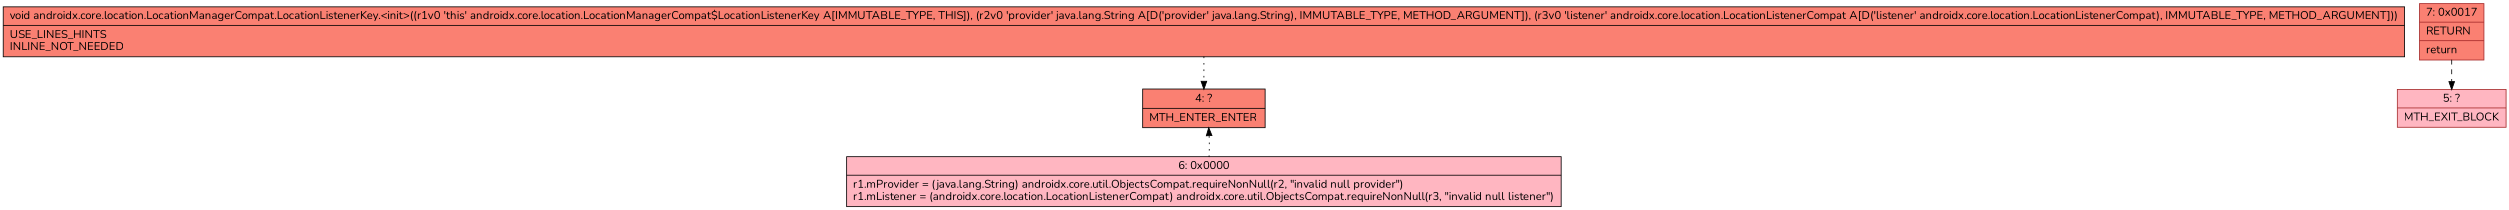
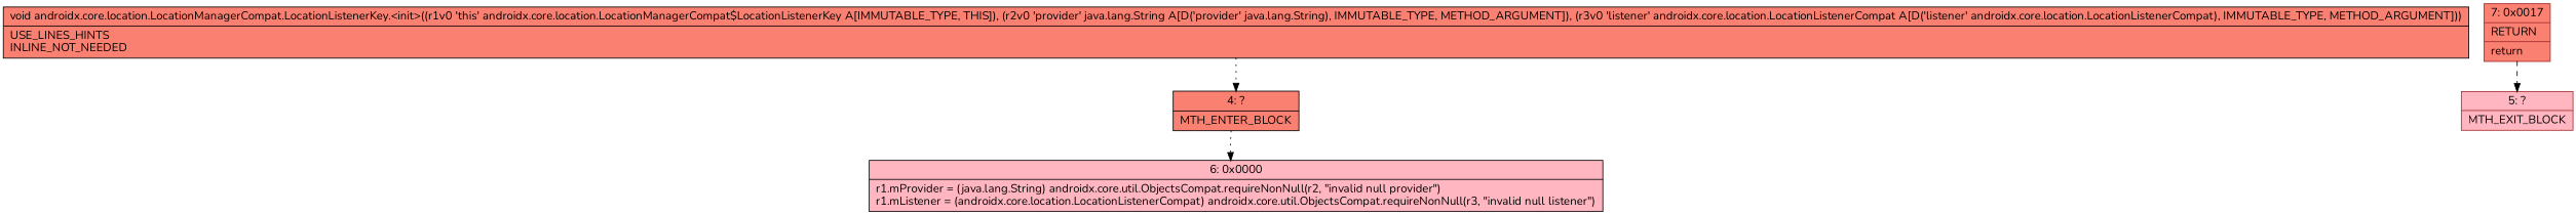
  digraph {
    fontname=Nunito
    node [color=black fillcolor=salmon fontname=Nunito shape=record style=filled]
    edge [fontname=Nunito style=dotted]
-   n1 [label="{4\:\ ?|MTH_ENTER_ENTER\l}"]
+   n1 [label="{4\:\ ?|MTH_ENTER_BLOCK\l}"]
    n2 [fillcolor=lightpink label="{6\:\ 0x0000|r1.mProvider = (java.lang.String) androidx.core.util.ObjectsCompat.requireNonNull(r2, \"invalid null provider\")\lr1.mListener = (androidx.core.location.LocationListenerCompat) androidx.core.util.ObjectsCompat.requireNonNull(r3, \"invalid null listener\")\l}"]
    n3 [color=brown label="{7\:\ 0x0017|RETURN\l|return\l}"]
    n4 [color=brown fillcolor=lightpink label="{5\:\ ?|MTH_EXIT_BLOCK\l}"]
    n5 [label="{void androidx.core.location.LocationManagerCompat.LocationListenerKey.\<init\>((r1v0 'this' androidx.core.location.LocationManagerCompat$LocationListenerKey A[IMMUTABLE_TYPE, THIS]), (r2v0 'provider' java.lang.String A[D('provider' java.lang.String), IMMUTABLE_TYPE, METHOD_ARGUMENT]), (r3v0 'listener' androidx.core.location.LocationListenerCompat A[D('listener' androidx.core.location.LocationListenerCompat), IMMUTABLE_TYPE, METHOD_ARGUMENT]))  | USE_LINES_HINTS\lINLINE_NOT_NEEDED\l}"]
-   n2 -> n1
+   n1 -> n2
    n3 -> n4 [style=dashed]
    n5 -> n1
  }
